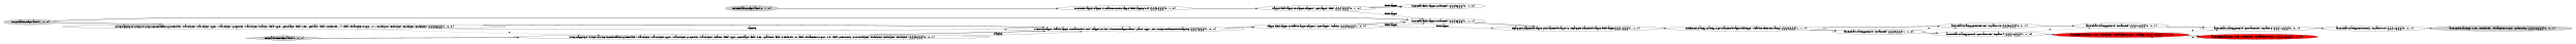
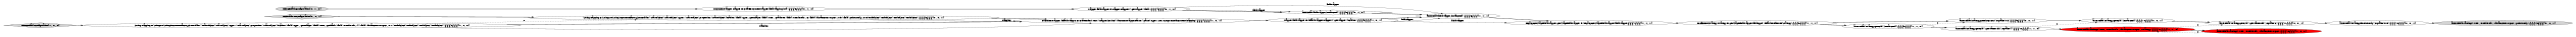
  digraph {
    rankdir=LR
    node [fillcolor=white shape=ellipse style=filled]
    edge [style=bold]
    n1 [label="assertThat(strategy.getDistErrPct(),equalTo(0.5))@@@9@@@['0', '0', '1']"]
    n2 [label="assertThat(strategy.getGrid(),instanceOf())@@@10@@@['0', '0', '1']"]
    n3 [label="assertThat(strategy.getGrid().getMaxLevels(),equalTo(6))@@@11@@@['0', '0', '1']"]
    n4 [label="DocumentMapper defaultMapper = createIndex(\"test\").mapperService().documentMapperParser().parse(\"type1\",new CompressedXContent(mapping))@@@4@@@['1', '0', '1']"]
    n5 [label="Mapper fieldMapper = defaultMapper.mappers().getMapper(\"location\")@@@5@@@['1', '0', '1']"]
    n6 [label="LegacyGeoShapeFieldMapper geoShapeFieldMapper = (LegacyGeoShapeFieldMapper)fieldMapper@@@7@@@['1', '1', '1']"]
    n7 [label="assertThat(fieldMapper,instanceOf())@@@6@@@['1', '1', '1']"]
    n8 [label="assertThat(strategy.isPointsOnly(),equalTo(true))@@@12@@@['0', '0', '1']"]
    n9 [fillcolor=lightgray label="testGeohashConfiguration['0', '1', '0']"]
    n10 [label="DocumentMapper mapper = createDocumentMapper(fieldMapping(null))@@@3@@@['0', '1', '0']"]
    n11 [label="Mapper fieldMapper = mapper.mappers().getMapper(\"field\")@@@4@@@['0', '1', '0']"]
-   n12 [label="assertThat(fieldMapper,instanceOf())@@@5@@@['0', '1', '0']"]
+   n12 [label="assertThat(fieldMapper,instanceOf())@@@5@@@['0', '1', '0']" shape=diamond]
    n13 [fillcolor=lightgray label="assertFieldWarnings(\"tree\",\"tree_levels\",\"distance_error_pct\",\"points_only\")@@@13@@@['0', '0', '1']"]
    n14 [label="assertThat(strategy.getGrid().getMaxLevels(),equalTo(4))@@@10@@@['1', '1', '0']"]
    n15 [fillcolor=red label="assertFieldWarnings(\"tree\",\"tree_levels\",\"distance_error_pct\",\"strategy\")@@@11@@@['1', '1', '0']"]
    n16 [fillcolor=red label="assertFieldWarnings(\"tree\",\"tree_levels\",\"distance_error_pct\")@@@12@@@['1', '0', '0']"]
    n17 [label="String mapping = Strings.toString(XContentFactory.jsonBuilder().startObject().startObject(\"type1\").startObject(\"properties\").startObject(\"location\").field(\"type\",\"geo_shape\").field(\"tree\",\"geohash\").field(\"tree_levels\",\"4\").field(\"distance_error_pct\",\"0.1\").endObject().endObject().endObject().endObject())@@@3@@@['1', '0', '0']"]
    n18 [label="String mapping = Strings.toString(XContentFactory.jsonBuilder().startObject().startObject(\"type1\").startObject(\"properties\").startObject(\"location\").field(\"type\",\"geo_shape\").field(\"tree\",\"quadtree\").field(\"tree_levels\",\"6\").field(\"distance_error_pct\",\"0.5\").field(\"points_only\",true).endObject().endObject().endObject().endObject())@@@3@@@['0', '0', '1']"]
    n19 [label="assertThat(strategy.getGrid(),instanceOf())@@@9@@@['1', '1', '0']"]
    n20 [fillcolor=lightgray label="testQuadtreeConfiguration['0', '0', '1']" shape=diamond]
    n21 [label="PrefixTreeStrategy strategy = geoShapeFieldMapper.fieldType().defaultPrefixTreeStrategy()@@@8@@@['1', '1', '1']"]
-   n22 [fillcolor=lightgray label="testGeohashConfiguration['1', '0', '0']"]
+   n22 [fillcolor=lightgray label="testGeohashConfiguration['1', '0', '0']" shape=diamond]
    n1 -> n2
    n2 -> n3
    n3 -> n8
    n4 -> n5
    n5 -> n6 [label=fieldMapper style=solid]
    n5 -> n7
    n5 -> n7 [label=fieldMapper style=solid]
    n6 -> n21
    n7 -> n6
    n8 -> n13
    n9 -> n10
    n10 -> n11
    n11 -> n7 [label=fieldMapper style=solid]
    n11 -> n12 [label=fieldMapper style=solid]
    n11 -> n12
-   n22 -> n7
+   n12 -> n7
    n14 -> n2 [label=0 style=dashed]
    n14 -> n15
    n15 -> n3 [label=0 style=dashed]
    n15 -> n16
    n16 -> n15 [label=0 style=dashed]
    n17 -> n4
    n17 -> n4 [label=mapping style=solid]
    n17 -> n18 [label=0 style=dashed]
    n18 -> n4
    n18 -> n4 [label=mapping style=solid]
    n19 -> n1 [label=0 style=dashed]
    n19 -> n14
    n20 -> n18
    n21 -> n1
    n21 -> n19
    n22 -> n17
  }
